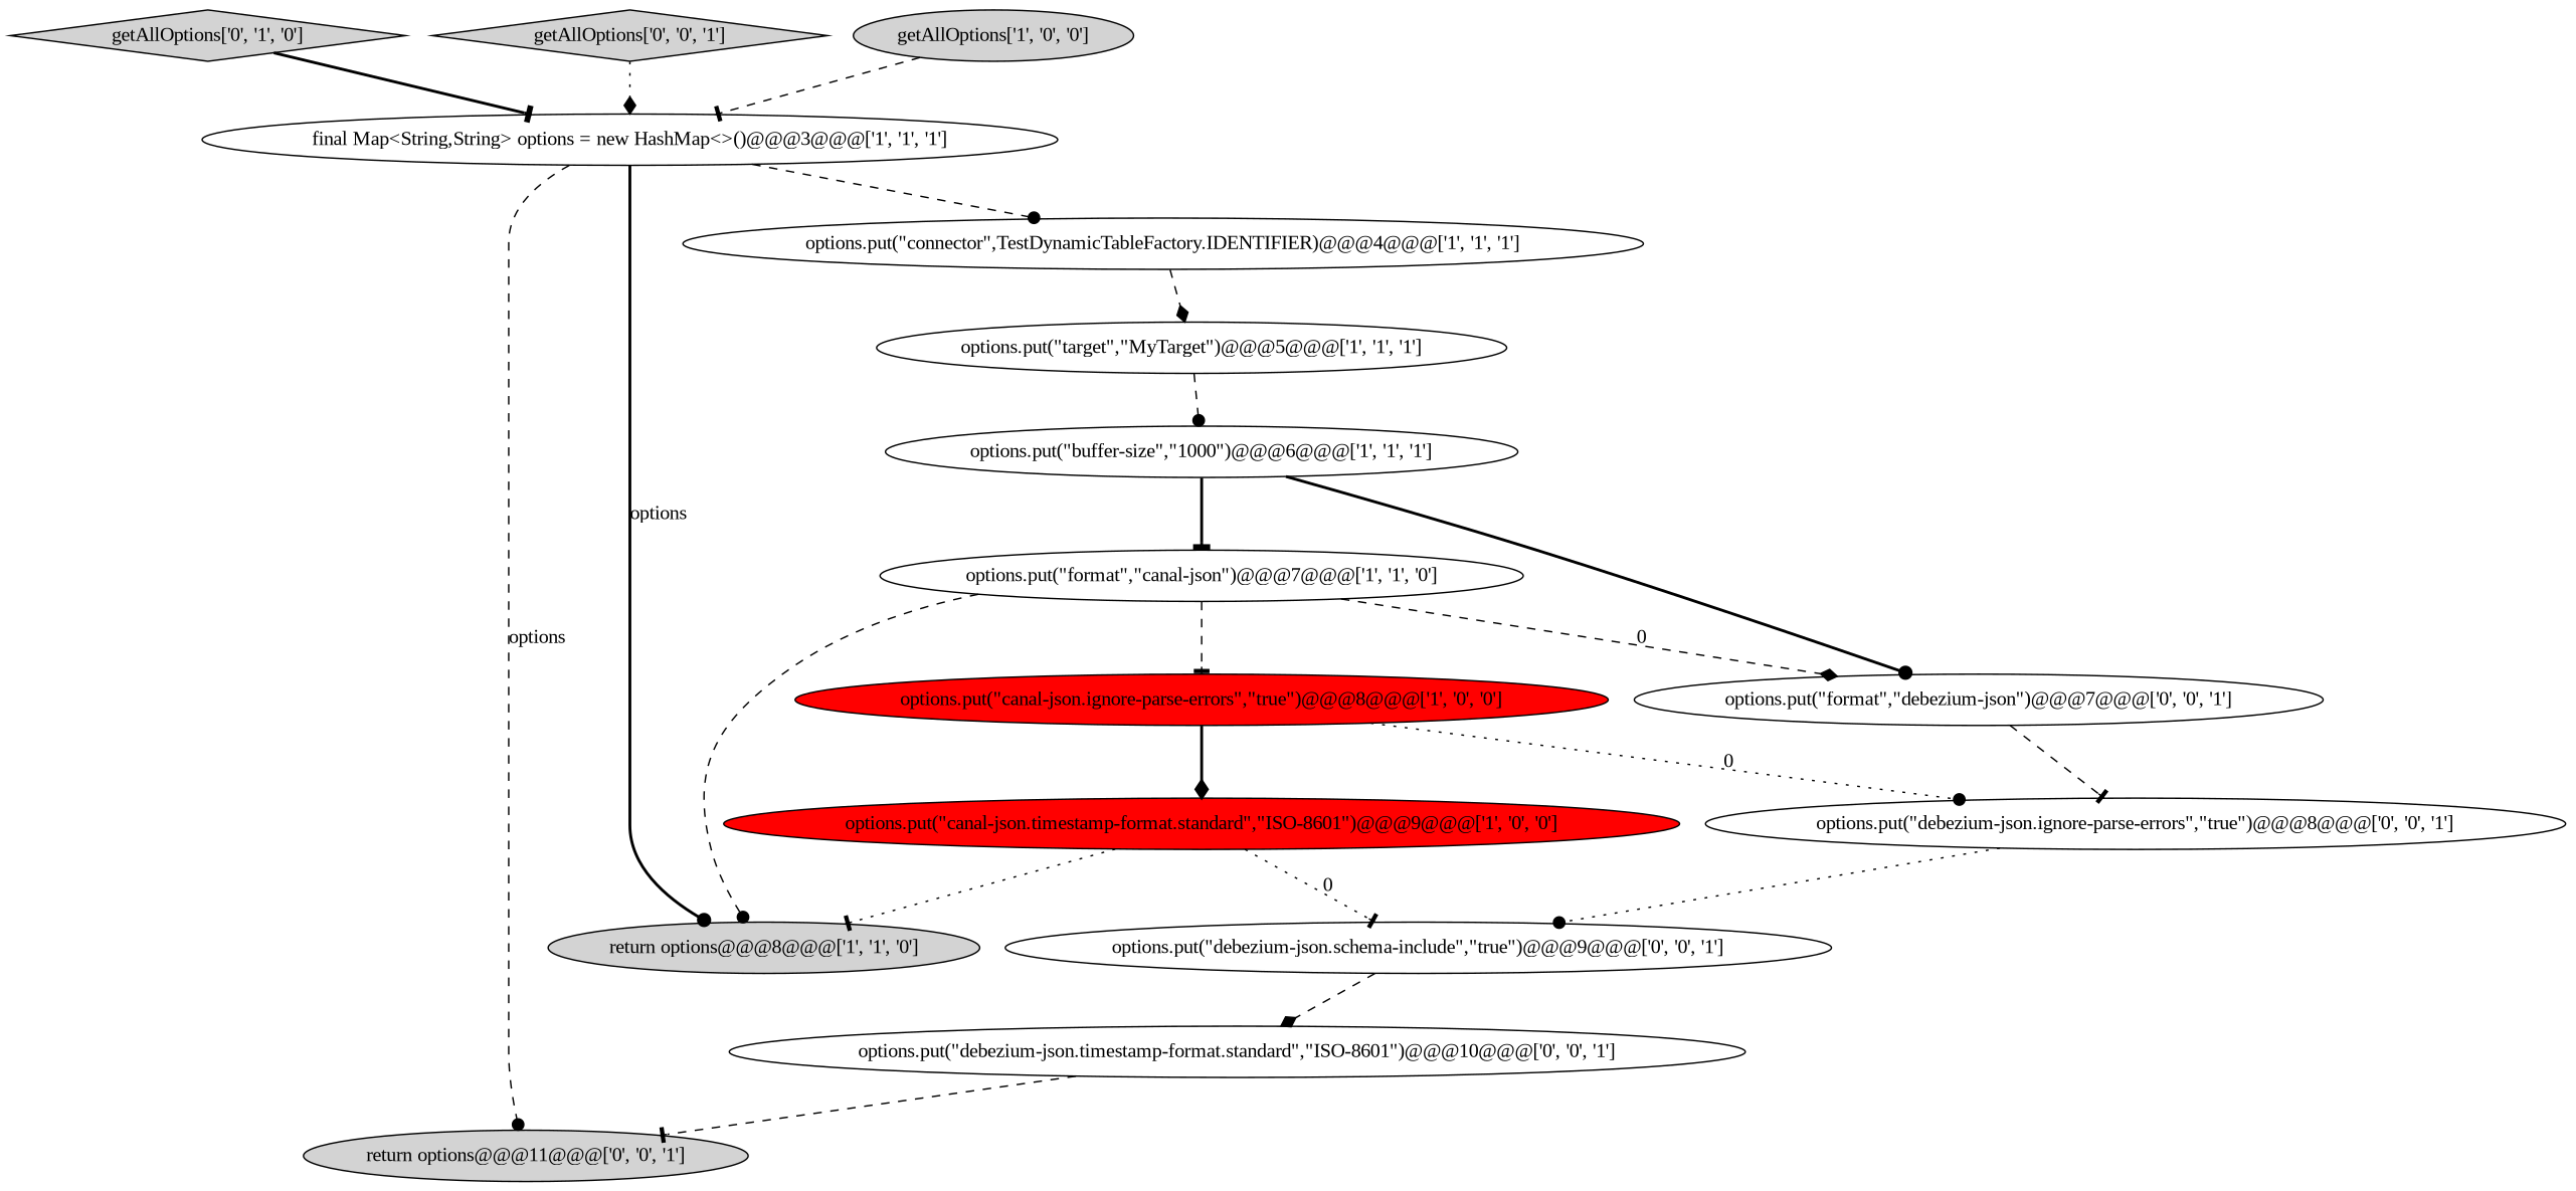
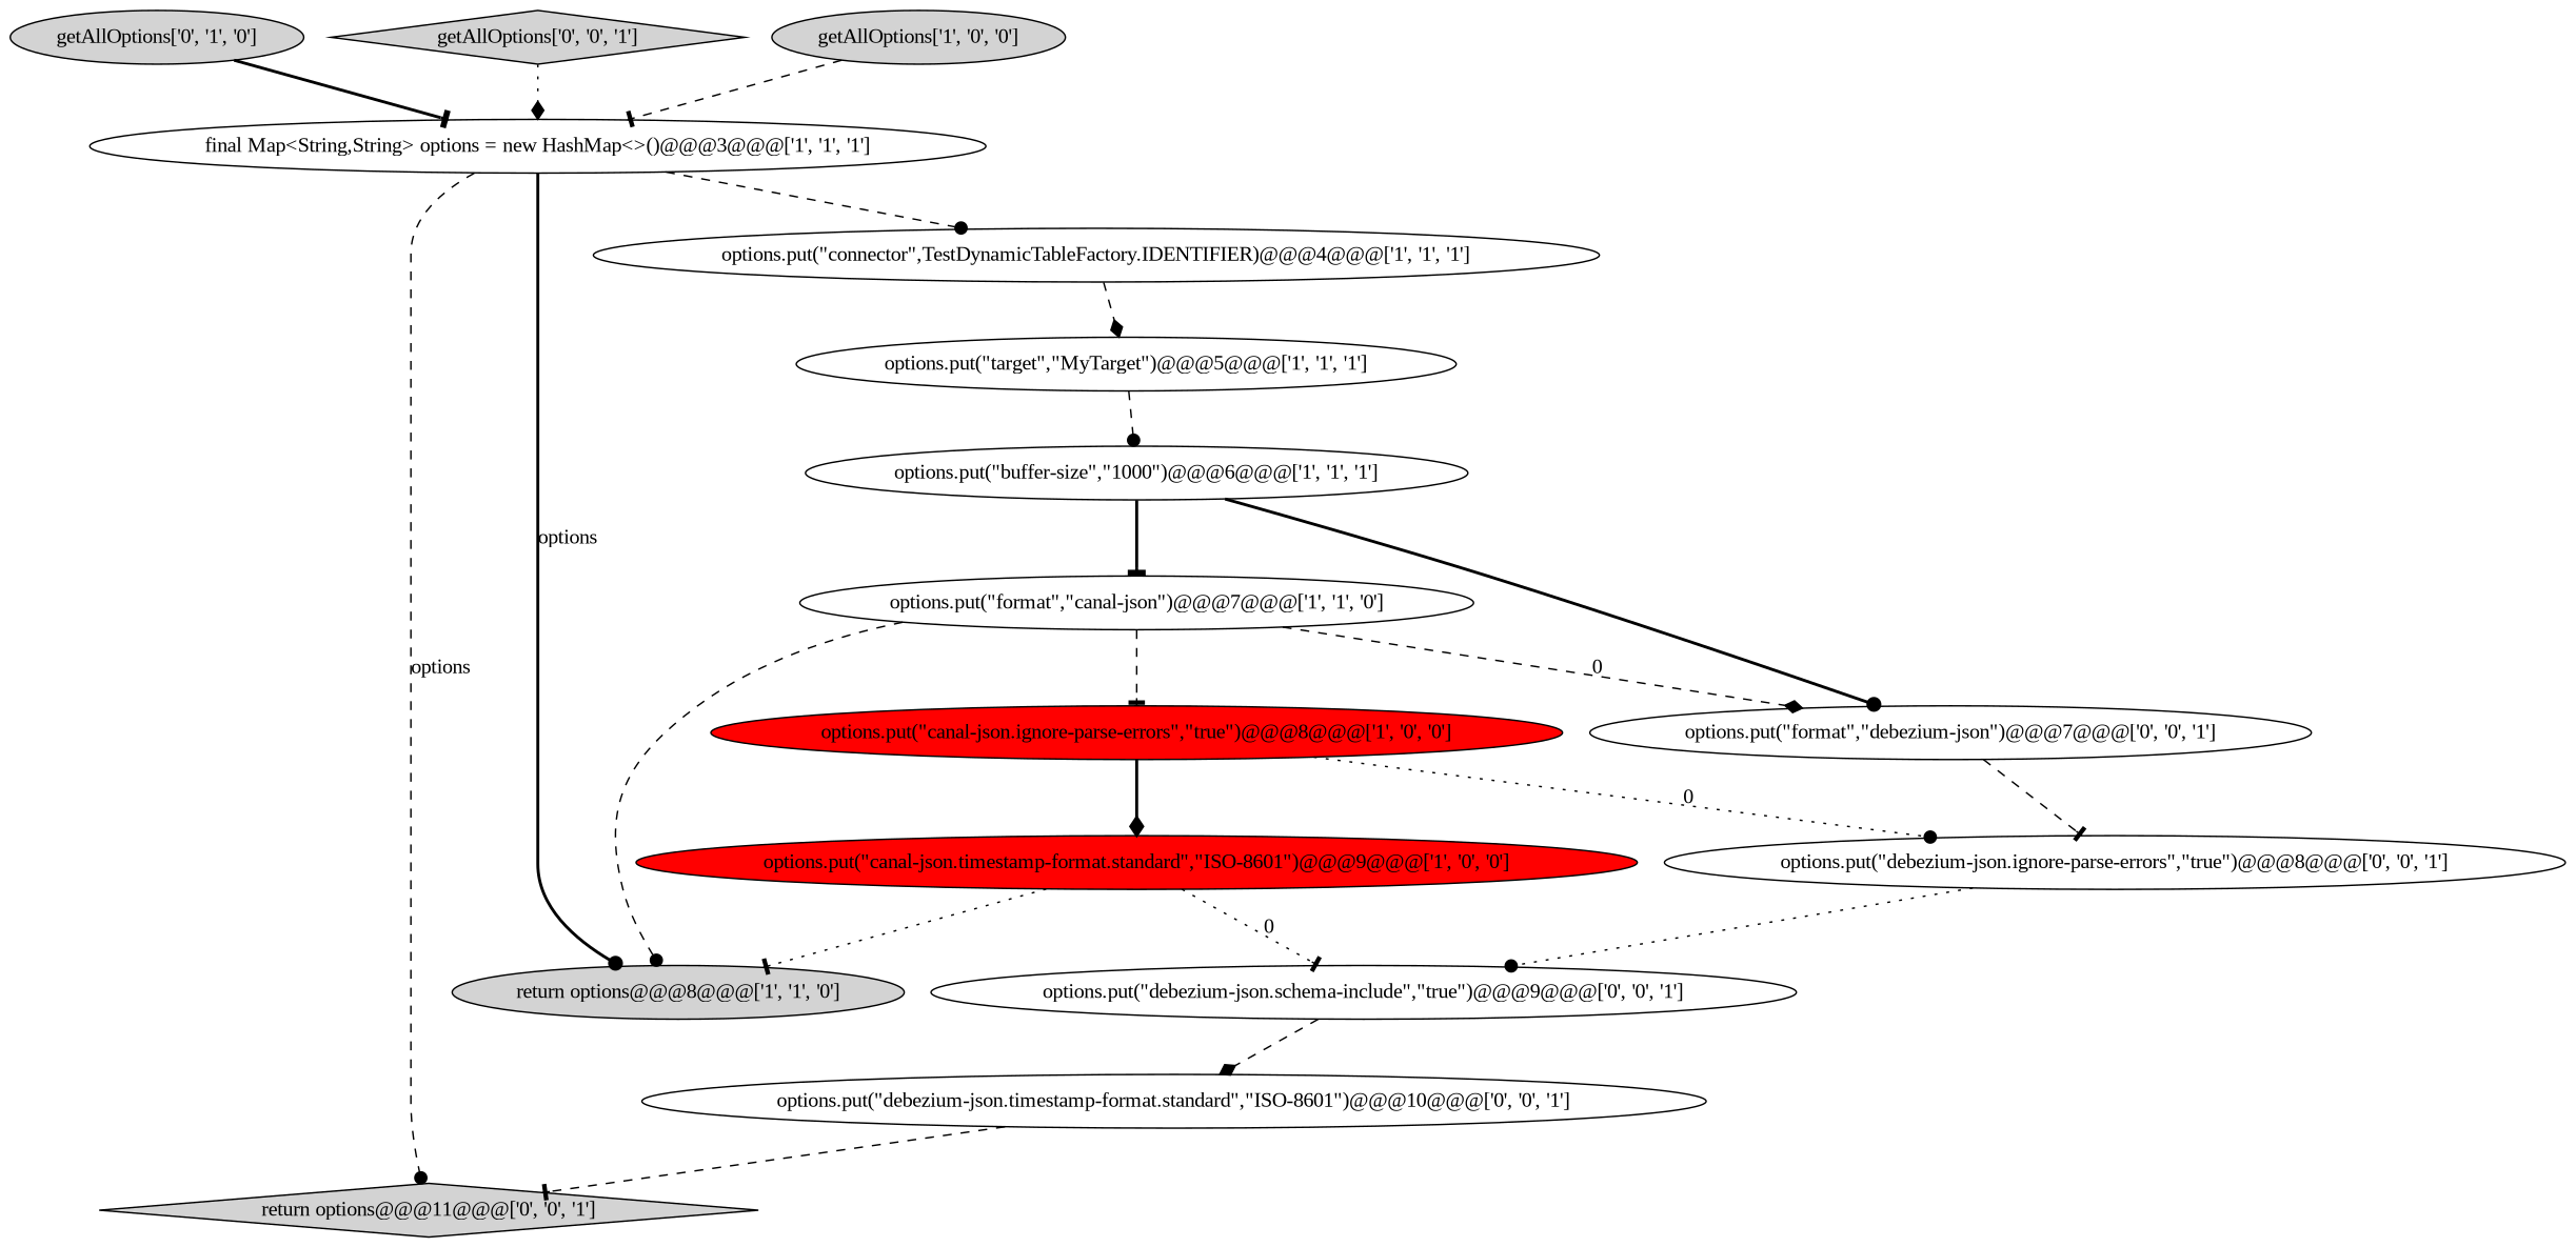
  digraph {
    fontname="Liberation Serif"
    node [fillcolor=white fontname="Liberation Serif" shape=ellipse style=filled]
    edge [arrowhead=dot fontname="Liberation Serif" style=dashed]
    n1 [label="options.put(\"target\",\"MyTarget\")@@@5@@@['1', '1', '1']"]
    n2 [label="options.put(\"buffer-size\",\"1000\")@@@6@@@['1', '1', '1']"]
    n3 [label="options.put(\"format\",\"debezium-json\")@@@7@@@['0', '0', '1']"]
    n4 [label="options.put(\"format\",\"canal-json\")@@@7@@@['1', '1', '0']"]
    n5 [fillcolor=lightgray label="return options@@@8@@@['1', '1', '0']"]
    n6 [fillcolor=red label="options.put(\"canal-json.timestamp-format.standard\",\"ISO-8601\")@@@9@@@['1', '0', '0']"]
    n7 [label="options.put(\"debezium-json.schema-include\",\"true\")@@@9@@@['0', '0', '1']"]
    n8 [label="options.put(\"debezium-json.timestamp-format.standard\",\"ISO-8601\")@@@10@@@['0', '0', '1']"]
-   n9 [fillcolor=lightgray label="return options@@@11@@@['0', '0', '1']"]
+   n9 [fillcolor=lightgray label="return options@@@11@@@['0', '0', '1']" shape=diamond]
    n10 [label="options.put(\"connector\",TestDynamicTableFactory.IDENTIFIER)@@@4@@@['1', '1', '1']"]
    n11 [fillcolor=red label="options.put(\"canal-json.ignore-parse-errors\",\"true\")@@@8@@@['1', '0', '0']"]
    n12 [label="options.put(\"debezium-json.ignore-parse-errors\",\"true\")@@@8@@@['0', '0', '1']"]
-   n13 [fillcolor=lightgray label="getAllOptions['0', '1', '0']" shape=diamond]
+   n13 [fillcolor=lightgray label="getAllOptions['0', '1', '0']"]
    n14 [label="final Map<String,String> options = new HashMap<>()@@@3@@@['1', '1', '1']"]
    n15 [fillcolor=lightgray label="getAllOptions['0', '0', '1']" shape=diamond]
    n16 [fillcolor=lightgray label="getAllOptions['1', '0', '0']"]
    n1 -> n2
    n2 -> n3 [style=bold]
    n2 -> n4 [arrowhead=tee style=bold]
    n3 -> n12 [arrowhead=tee]
    n4 -> n3 [arrowhead=diamond label=0]
    n4 -> n5
    n4 -> n11 [arrowhead=tee]
    n6 -> n5 [arrowhead=tee style=dotted]
    n6 -> n7 [arrowhead=tee label=0 style=dotted]
    n7 -> n8 [arrowhead=diamond]
    n8 -> n9 [arrowhead=tee]
    n10 -> n1 [arrowhead=diamond]
    n11 -> n6 [arrowhead=diamond style=bold]
    n11 -> n12 [label=0 style=dotted]
    n12 -> n7 [style=dotted]
    n13 -> n14 [arrowhead=tee style=bold]
    n14 -> n5 [label=options style=bold]
    n14 -> n9 [label=options]
    n14 -> n10
    n15 -> n14 [arrowhead=diamond style=dotted]
    n16 -> n14 [arrowhead=tee]
  }
